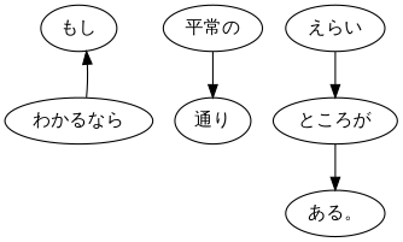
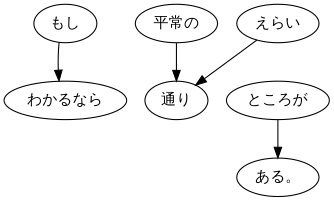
  digraph {
    n1 [label="もし"]
    n2 [label="わかるなら"]
    n3 [label="平常の"]
    n4 [label="通り"]
    n5 [label="ある。"]
    n6 [label="えらい"]
    n7 [label="ところが"]
-   n2 -> n1
+   n1 -> n2
    n3 -> n4
-   n6 -> n7
+   n6 -> n4
    n7 -> n5
  }
